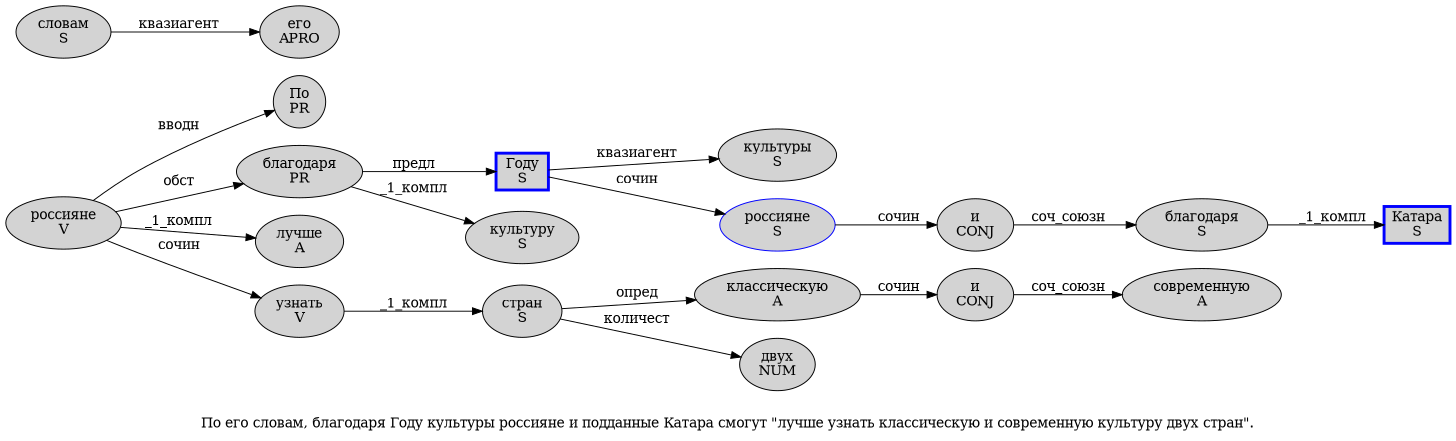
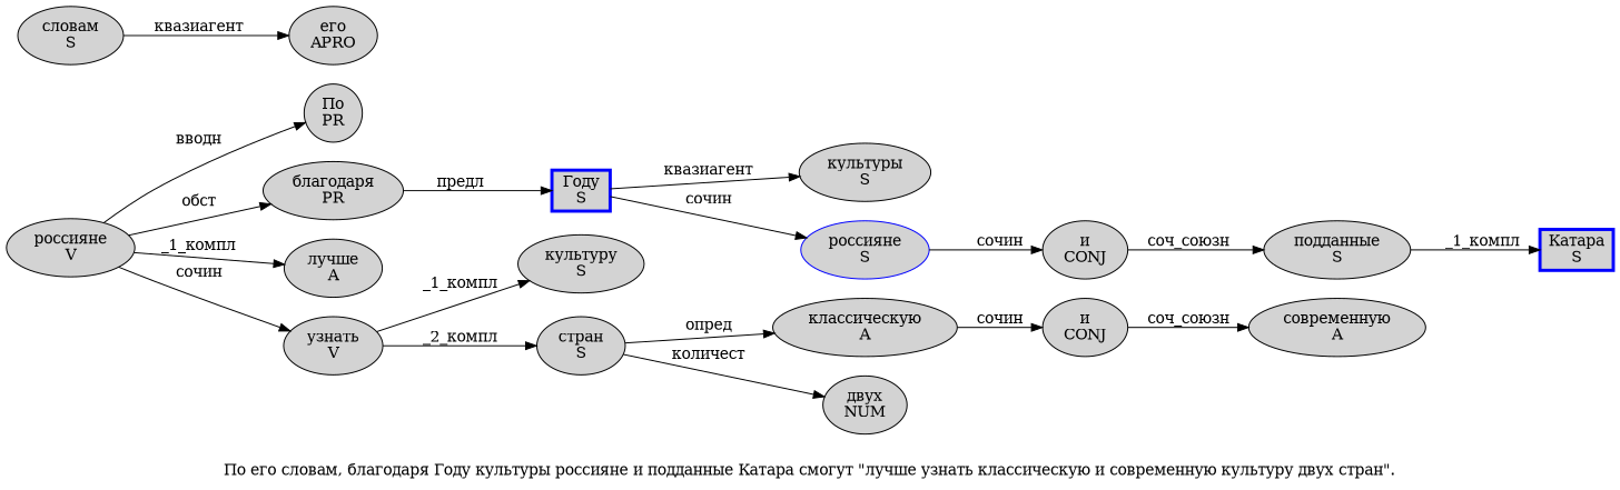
  digraph {
    label="По его словам, благодаря Году культуры россияне и подданные Катара смогут \"лучше узнать классическую и современную культуру двух стран\"."
    rankdir=LR
    node [fillcolor=lightgray penwidth=1 shape=ellipse style=filled]
    n1 [label="По\nPR"]
    n2 [label="словам\nS"]
    n3 [label="его\nAPRO"]
    n4 [label="благодаря\nPR"]
    n5 [color=blue label="Году\nS" penwidth=3 shape=box]
    n6 [label="культуры\nS"]
    n7 [color=blue label="россияне\nS"]
    n8 [label="и\nCONJ"]
-   n9 [label="благодаря\nS"]
+   n9 [label="подданные\nS"]
    n10 [color=blue label="Катара\nS" penwidth=3 shape=box]
    n11 [label="россияне\nV"]
    n12 [label="лучше\nA"]
    n13 [label="узнать\nV"]
    n14 [label="культуру\nS"]
    n15 [label="стран\nS"]
    n16 [label="классическую\nA"]
    n17 [label="двух\nNUM"]
    n18 [label="и\nCONJ"]
    n19 [label="современную\nA"]
    n2 -> n3 [label="квазиагент"]
    n4 -> n5 [label="предл"]
    n5 -> n6 [label="квазиагент"]
    n5 -> n7 [label="сочин"]
    n7 -> n8 [label="сочин"]
    n8 -> n9 [label="соч_союзн"]
    n9 -> n10 [label="_1_компл"]
    n11 -> n1 [label="вводн"]
    n11 -> n4 [label="обст"]
    n11 -> n12 [label="_1_компл"]
    n11 -> n13 [label="сочин"]
-   n4 -> n14 [label="_1_компл"]
-   n13 -> n15 [label="_1_компл"]
+   n13 -> n14 [label="_1_компл"]
+   n13 -> n15 [label="_2_компл"]
    n15 -> n16 [label="опред"]
    n15 -> n17 [label="количест"]
    n16 -> n18 [label="сочин"]
    n18 -> n19 [label="соч_союзн"]
  }
